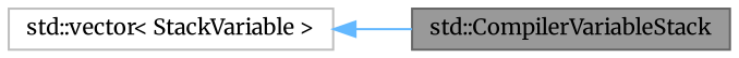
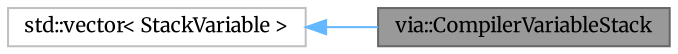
  digraph {
    rankdir=LR
    fontname=Merriweather
    node [fontname=Merriweather fontsize=10 shape=box style=filled]
-   n1 [color=gray40 fillcolor=grey60 fontcolor=black height=0.2 label="std::CompilerVariableStack" width=0.4]
+   n1 [color=gray40 fillcolor=grey60 fontcolor=black height=0.2 label="via::CompilerVariableStack" width=0.4]
    n2 [color=grey75 fillcolor=white height=0.2 label="std::vector\< StackVariable \>" width=0.4]
    n2 -> n1 [color=steelblue1 dir=back fontname=Merriweather fontsize=10 labelfontname=Helvetica labelfontsize=10 style=solid]
  }
